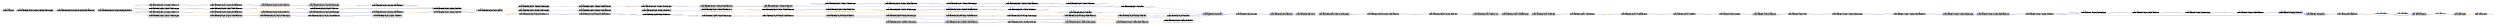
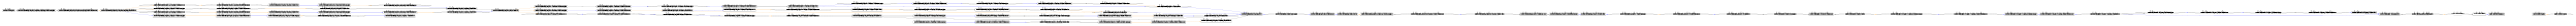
  digraph {
    rankdir=LR
    node [shape=note]
    edge [color=blue]
    "root_a_2/tail_a/input_0"
    "root_a_0/backbone_b_5/body_d_13/body_d_28/body_b_33/block_b/conv3x3_0"
    "root_a_0/backbone_b_5/body_d_13/body_d_28/body_b_33/block_b/batch_norm_0"
    "root_a_0/backbone_b_5/body_d_13/body_d_28/body_b_33/block_b/relu_0"
    "root_a_0/backbone_b_5/body_d_13/body_d_25/block_f/conv1x1_0" [shape=diamond]
    "root_a_0/backbone_b_5/body_d_13/body_d_24/block_b/conv3x3_0" [shape=diamond]
    "root_a_0/backbone_b_5/body_d_13/body_d_26/block_f/conv1x1_0" [shape=diamond]
    "root_a_0/backbone_b_5/body_d_13/body_d_27/block_e/conv3x3_0"
    "root_a_0/backbone_b_5/body_d_13/body_d_25/block_f/batch_norm_0" [shape=diamond]
    "root_a_0/backbone_b_5/body_d_13/body_d_24/block_b/batch_norm_0" [shape=diamond]
    "root_a_0/backbone_b_5/body_d_13/body_d_26/block_f/batch_norm_0"
    "root_a_0/backbone_b_5/body_d_13/body_d_27/block_e/batch_norm_0"
    "root_a_0/backbone_b_5/body_d_13/body_d_25/block_f/relu_0"
    "root_a_0/backbone_b_5/body_d_13/body_d_25/block_f/conv3x3_0"
    "root_a_0/backbone_b_5/body_d_13/body_d_25/block_f/batch_norm_1" [shape=diamond]
    "root_a_0/backbone_b_5/body_d_13/body_d_25/block_f/relu_1"
    "root_a_0/backbone_b_5/body_d_13/body_d/concat4_0"
    "root_a_0/backbone_b_5/body_d_11/block_c_20/block_e/conv3x3_0"
    "root_a_0/backbone_b_5/body_d_10/block_c_18/block_b/conv3x3_0"
    "root_a_0/backbone_b_5/body_d_9/block_c_29/block_f/conv1x1_0" [shape=diamond]
    "root_a_0/backbone_b_5/body_d_13/body_d_24/block_b/relu_0" [shape=diamond]
    "root_a_0/backbone_b_5/body_d_13/body_d_26/block_f/relu_0"
    "root_a_0/backbone_b_5/body_d_13/body_d_26/block_f/conv3x3_0"
    "root_a_0/backbone_b_5/body_d_13/body_d_26/block_f/batch_norm_1"
    "root_a_0/backbone_b_5/body_d_13/body_d_26/block_f/relu_1" [shape=diamond]
    "root_a_0/backbone_b_5/body_d_13/body_d_27/block_e/conv3x3_1"
    "root_a_0/backbone_b_5/body_d_13/body_d_27/block_e/batch_norm_1" [shape=diamond]
    "root_a_0/backbone_b_5/body_d_13/body_d_27/block_e/relu_0"
    "root_a_0/backbone_b_5/body_d_11/block_c_20/block_e/batch_norm_0"
    "root_a_0/backbone_b_5/body_d_10/block_c_18/block_b/batch_norm_0"
    "root_a_0/backbone_b_5/body_d_12/block_a_22/block_b/conv3x3_0"
    "root_a_0/backbone_b_5/body_d_12/block_a_22/block_b/batch_norm_0"
    "root_a_0/backbone_b_5/body_d_9/block_c_29/block_f/batch_norm_0" [shape=diamond]
    "root_a_0/backbone_b_5/body_d_11/block_c_20/block_e/conv3x3_1" [shape=diamond]
    "root_a_0/backbone_b_5/body_d_11/block_c_20/block_e/batch_norm_1"
    "root_a_0/backbone_b_5/body_d_11/block_c_20/block_e/relu_0"
    "root_a_0/backbone_b_5/body_d_11/block_c_21/block_e/conv3x3_0" [shape=diamond]
    "root_a_0/backbone_b_5/body_d_11/block_c/add_0" [shape=diamond]
    "root_a_0/backbone_b_5/body_d_11/block_c_21/block_e/batch_norm_0"
    "root_a_0/backbone_b_5/body_d/concat4_0"
    "root_a_0/backbone_b_5/body_d_11/block_c_21/block_e/conv3x3_1" [shape=diamond]
    "root_a_0/backbone_b_5/body_d_11/block_c_21/block_e/batch_norm_1"
    "root_a_0/backbone_b_5/body_d_11/block_c_21/block_e/relu_0" [shape=diamond]
    "root_a_0/backbone_b_3/blocksr_b/conv3x3s_0" [shape=diamond]
    "root_a_0/backbone_b_5/body_d_10/block_c_18/block_b/relu_0"
    "root_a_0/backbone_b_5/body_d_10/block_c_19/block_f/conv1x1_0"
    "root_a_0/backbone_b_5/body_d_10/block_c/add_0" [shape=diamond]
    "root_a_0/backbone_b_5/body_d_10/block_c_19/block_f/batch_norm_0" [shape=diamond]
    "root_a_0/backbone_b_5/body_d_10/block_c_19/block_f/relu_0"
    "root_a_0/backbone_b_5/body_d_10/block_c_19/block_f/conv3x3_0" [shape=diamond]
    "root_a_0/backbone_b_5/body_d_10/block_c_19/block_f/batch_norm_1"
    "root_a_0/backbone_b_5/body_d_10/block_c_19/block_f/relu_1" [shape=diamond]
    "root_a_0/backbone_b_5/body_d_12/block_a_22/block_b/relu_0" [shape=diamond]
    "root_a_0/backbone_b_5/body_d_12/block_a_23/block_b/conv3x3_0"
    "root_a_0/backbone_b_5/body_d_12/block_a_23/block_b/batch_norm_0"
    "root_a_0/backbone_b_5/body_d_12/block_a_23/block_b/relu_0"
    "root_a_0/backbone_b_5/body_d_9/block_c_29/block_f/relu_0" [shape=diamond]
    "root_a_0/backbone_b_5/body_d_9/block_c_29/block_f/conv3x3_0" [shape=diamond]
    "root_a_0/backbone_b_5/body_d_9/block_c_29/block_f/batch_norm_1" [shape=diamond]
    "root_a_0/backbone_b_5/body_d_9/block_c_29/block_f/relu_1"
    "root_a_0/backbone_b_5/body_d_9/block_c_30/block_e/conv3x3_0"
    "root_a_0/backbone_b_5/body_d_9/block_c/add_0" [shape=diamond]
    "root_a_0/backbone_b_5/body_d_9/block_c_30/block_e/batch_norm_0"
    "root_a_0/backbone_b_5/body_d_9/block_c_30/block_e/conv3x3_1" [shape=diamond]
    "root_a_0/backbone_b_5/body_d_9/block_c_30/block_e/batch_norm_1"
    "root_a_0/backbone_b_5/body_d_9/block_c_30/block_e/relu_0"
    "root_a_0/backbone_b_3/blocksr_b/batch_norm_0"
    "root_a_0/backbone_b_3/blocksr_b/relu_0"
    "root_a_0/backbone_b_6/body_a_15/body_b_31/block_b/conv3x3_0"
    "root_a_0/backbone_b_6/body_a_15/body_b_31/block_b/batch_norm_0" [shape=diamond]
    "root_a_0/backbone_b_6/body_a_15/body_b_31/block_b/relu_0" [shape=diamond]
    "root_a_0/backbone_b_6/body_a_14/block_f/conv1x1_0"
    "root_a_0/backbone_b_6/body_a_14/block_f/batch_norm_0"
    "root_a_0/backbone_b_6/body_a_14/block_f/relu_0"
    "root_a_0/backbone_b_6/body_a_14/block_f/conv3x3_0" [shape=diamond]
    "root_a_0/backbone_b_6/body_a_14/block_f/batch_norm_1" [shape=diamond]
    "root_a_0/backbone_b_6/body_a_14/block_f/relu_1" [shape=diamond]
    "root_a_0/backbone_b_4/blocksr_b/conv3x3s_0" [shape=diamond]
    "root_a_0/backbone_b_4/blocksr_b/batch_norm_0"
    "root_a_0/backbone_b_4/blocksr_b/relu_0" [shape=diamond]
    "root_a_0/backbone_b_7/body_e_17/body_b_32/block_e/conv3x3_0" [shape=diamond]
    "root_a_0/backbone_b_7/body_e_17/body_b_32/block_e/batch_norm_0" [shape=diamond]
    "root_a_0/backbone_b_7/body_e_17/body_b_32/block_e/conv3x3_1"
    "root_a_0/backbone_b_7/body_e_17/body_b_32/block_e/batch_norm_1"
    "root_a_0/backbone_b_7/body_e_17/body_b_32/block_e/relu_0" [shape=diamond]
    "root_a_0/backbone_b_7/body_e_16/block_e/conv3x3_0" [shape=diamond]
    "root_a_0/backbone_b_7/body_e/concat_0"
    "root_a_0/backbone_b_7/body_e_16/block_e/batch_norm_0" [shape=diamond]
    "root_a_1/head_b_8/pool_a/globalmaxpool_0" [shape=diamond]
    "root_a_0/backbone_b_7/body_e_16/block_e/conv3x3_1" [shape=diamond]
    "root_a_0/backbone_b_7/body_e_16/block_e/batch_norm_1" [shape=diamond]
    "root_a_0/backbone_b_7/body_e_16/block_e/relu_0"
    "root_a_1/head_b/flatten_0" [shape=diamond]
    "root_a_1/head_b/affine_0"
    "root_a_1/head_b/batch_norm_0"
-   "root_a_1/head_b/relu_0" [shape=diamond]
    "root_a_1/head_b/logits_0"
    "root_a_1/head_b/output_0" [shape=diamond]
    "root_a_2/tail_a/input_0" -> "root_a_0/backbone_b_5/body_d_13/body_d_28/body_b_33/block_b/conv3x3_0" [color=black]
    "root_a_0/backbone_b_5/body_d_13/body_d_28/body_b_33/block_b/conv3x3_0" -> "root_a_0/backbone_b_5/body_d_13/body_d_28/body_b_33/block_b/batch_norm_0" [color=black]
    "root_a_0/backbone_b_5/body_d_13/body_d_28/body_b_33/block_b/batch_norm_0" -> "root_a_0/backbone_b_5/body_d_13/body_d_28/body_b_33/block_b/relu_0" [color=darkorange]
    "root_a_0/backbone_b_5/body_d_13/body_d_28/body_b_33/block_b/relu_0" -> "root_a_0/backbone_b_5/body_d_13/body_d_25/block_f/conv1x1_0" [color=darkorange]
    "root_a_0/backbone_b_5/body_d_13/body_d_28/body_b_33/block_b/relu_0" -> "root_a_0/backbone_b_5/body_d_13/body_d_24/block_b/conv3x3_0" [color=darkorange]
    "root_a_0/backbone_b_5/body_d_13/body_d_28/body_b_33/block_b/relu_0" -> "root_a_0/backbone_b_5/body_d_13/body_d_26/block_f/conv1x1_0" [color=black]
    "root_a_0/backbone_b_5/body_d_13/body_d_28/body_b_33/block_b/relu_0" -> "root_a_0/backbone_b_5/body_d_13/body_d_27/block_e/conv3x3_0"
    "root_a_0/backbone_b_5/body_d_13/body_d_25/block_f/conv1x1_0" -> "root_a_0/backbone_b_5/body_d_13/body_d_25/block_f/batch_norm_0" [color=darkorange]
    "root_a_0/backbone_b_5/body_d_13/body_d_24/block_b/conv3x3_0" -> "root_a_0/backbone_b_5/body_d_13/body_d_24/block_b/batch_norm_0" [color=black]
    "root_a_0/backbone_b_5/body_d_13/body_d_26/block_f/conv1x1_0" -> "root_a_0/backbone_b_5/body_d_13/body_d_26/block_f/batch_norm_0" [color=darkorange]
    "root_a_0/backbone_b_5/body_d_13/body_d_27/block_e/conv3x3_0" -> "root_a_0/backbone_b_5/body_d_13/body_d_27/block_e/batch_norm_0" [color=darkorange]
    "root_a_0/backbone_b_5/body_d_13/body_d_25/block_f/batch_norm_0" -> "root_a_0/backbone_b_5/body_d_13/body_d_25/block_f/relu_0" [color=black]
    "root_a_0/backbone_b_5/body_d_13/body_d_24/block_b/batch_norm_0" -> "root_a_0/backbone_b_5/body_d_13/body_d_24/block_b/relu_0" [color=darkorange]
    "root_a_0/backbone_b_5/body_d_13/body_d_26/block_f/batch_norm_0" -> "root_a_0/backbone_b_5/body_d_13/body_d_26/block_f/relu_0" [color=darkorange]
    "root_a_0/backbone_b_5/body_d_13/body_d_27/block_e/batch_norm_0" -> "root_a_0/backbone_b_5/body_d_13/body_d_27/block_e/conv3x3_1"
    "root_a_0/backbone_b_5/body_d_13/body_d_25/block_f/relu_0" -> "root_a_0/backbone_b_5/body_d_13/body_d_25/block_f/conv3x3_0"
    "root_a_0/backbone_b_5/body_d_13/body_d_25/block_f/conv3x3_0" -> "root_a_0/backbone_b_5/body_d_13/body_d_25/block_f/batch_norm_1" [color=darkorange]
    "root_a_0/backbone_b_5/body_d_13/body_d_25/block_f/batch_norm_1" -> "root_a_0/backbone_b_5/body_d_13/body_d_25/block_f/relu_1"
    "root_a_0/backbone_b_5/body_d_13/body_d_25/block_f/relu_1" -> "root_a_0/backbone_b_5/body_d_13/body_d/concat4_0" [color=black]
    "root_a_0/backbone_b_5/body_d_13/body_d/concat4_0" -> "root_a_0/backbone_b_5/body_d_11/block_c_20/block_e/conv3x3_0" [color=darkorange]
    "root_a_0/backbone_b_5/body_d_13/body_d/concat4_0" -> "root_a_0/backbone_b_5/body_d_10/block_c_18/block_b/conv3x3_0" [color=darkorange]
    "root_a_0/backbone_b_5/body_d_13/body_d/concat4_0" -> "root_a_0/backbone_b_5/body_d_9/block_c_29/block_f/conv1x1_0" [color=darkorange]
    "root_a_0/backbone_b_5/body_d_11/block_c_20/block_e/conv3x3_0" -> "root_a_0/backbone_b_5/body_d_11/block_c_20/block_e/batch_norm_0" [color=black]
    "root_a_0/backbone_b_5/body_d_10/block_c_18/block_b/conv3x3_0" -> "root_a_0/backbone_b_5/body_d_10/block_c_18/block_b/batch_norm_0"
    "root_a_0/backbone_b_5/body_d_9/block_c_29/block_f/conv1x1_0" -> "root_a_0/backbone_b_5/body_d_9/block_c_29/block_f/batch_norm_0"
    "root_a_0/backbone_b_5/body_d_13/body_d_24/block_b/relu_0" -> "root_a_0/backbone_b_5/body_d_13/body_d_25/block_f/relu_1" [color=black]
    "root_a_0/backbone_b_5/body_d_13/body_d_26/block_f/relu_0" -> "root_a_0/backbone_b_5/body_d_13/body_d_26/block_f/conv3x3_0"
    "root_a_0/backbone_b_5/body_d_13/body_d_26/block_f/conv3x3_0" -> "root_a_0/backbone_b_5/body_d_13/body_d_26/block_f/batch_norm_1"
    "root_a_0/backbone_b_5/body_d_13/body_d_26/block_f/batch_norm_1" -> "root_a_0/backbone_b_5/body_d_13/body_d_26/block_f/relu_1" [color=darkorange]
    "root_a_0/backbone_b_5/body_d_13/body_d_26/block_f/relu_1" -> "root_a_0/backbone_b_5/body_d_13/body_d/concat4_0"
    "root_a_0/backbone_b_5/body_d_13/body_d_27/block_e/conv3x3_1" -> "root_a_0/backbone_b_5/body_d_13/body_d_27/block_e/batch_norm_1" [color=darkorange]
    "root_a_0/backbone_b_5/body_d_13/body_d_27/block_e/batch_norm_1" -> "root_a_0/backbone_b_5/body_d_13/body_d_27/block_e/relu_0"
    "root_a_0/backbone_b_5/body_d_11/block_c_20/block_e/batch_norm_0" -> "root_a_0/backbone_b_5/body_d_11/block_c_20/block_e/conv3x3_1"
    "root_a_0/backbone_b_5/body_d_10/block_c_18/block_b/batch_norm_0" -> "root_a_0/backbone_b_5/body_d_10/block_c_18/block_b/relu_0" [color=darkorange]
    "root_a_0/backbone_b_5/body_d_12/block_a_22/block_b/conv3x3_0" -> "root_a_0/backbone_b_5/body_d_12/block_a_22/block_b/batch_norm_0"
    "root_a_0/backbone_b_5/body_d_12/block_a_22/block_b/batch_norm_0" -> "root_a_0/backbone_b_5/body_d_12/block_a_22/block_b/relu_0"
    "root_a_0/backbone_b_5/body_d_9/block_c_29/block_f/batch_norm_0" -> "root_a_0/backbone_b_5/body_d_9/block_c_29/block_f/relu_0"
    "root_a_0/backbone_b_5/body_d_11/block_c_20/block_e/conv3x3_1" -> "root_a_0/backbone_b_5/body_d_11/block_c_20/block_e/batch_norm_1"
    "root_a_0/backbone_b_5/body_d_11/block_c_20/block_e/batch_norm_1" -> "root_a_0/backbone_b_5/body_d_11/block_c_20/block_e/relu_0" [color=black]
    "root_a_0/backbone_b_5/body_d_11/block_c_20/block_e/relu_0" -> "root_a_0/backbone_b_5/body_d_11/block_c_21/block_e/conv3x3_0"
    "root_a_0/backbone_b_5/body_d_11/block_c_20/block_e/relu_0" -> "root_a_0/backbone_b_5/body_d_11/block_c/add_0"
    "root_a_0/backbone_b_5/body_d_11/block_c_21/block_e/conv3x3_0" -> "root_a_0/backbone_b_5/body_d_11/block_c_21/block_e/batch_norm_0"
    "root_a_0/backbone_b_5/body_d_11/block_c/add_0" -> "root_a_0/backbone_b_5/body_d/concat4_0"
    "root_a_0/backbone_b_5/body_d_11/block_c_21/block_e/batch_norm_0" -> "root_a_0/backbone_b_5/body_d_11/block_c_21/block_e/conv3x3_1"
    "root_a_0/backbone_b_5/body_d/concat4_0" -> "root_a_0/backbone_b_3/blocksr_b/conv3x3s_0"
    "root_a_0/backbone_b_5/body_d_11/block_c_21/block_e/conv3x3_1" -> "root_a_0/backbone_b_5/body_d_11/block_c_21/block_e/batch_norm_1"
    "root_a_0/backbone_b_5/body_d_11/block_c_21/block_e/batch_norm_1" -> "root_a_0/backbone_b_5/body_d_11/block_c_21/block_e/relu_0" [color=black]
    "root_a_0/backbone_b_5/body_d_11/block_c_21/block_e/relu_0" -> "root_a_0/backbone_b_5/body_d_11/block_c/add_0" [color=darkorange]
    "root_a_0/backbone_b_3/blocksr_b/conv3x3s_0" -> "root_a_0/backbone_b_3/blocksr_b/batch_norm_0"
    "root_a_0/backbone_b_5/body_d_10/block_c_18/block_b/relu_0" -> "root_a_0/backbone_b_5/body_d_10/block_c_19/block_f/conv1x1_0"
    "root_a_0/backbone_b_5/body_d_10/block_c_18/block_b/relu_0" -> "root_a_0/backbone_b_5/body_d_10/block_c/add_0" [color=darkorange]
    "root_a_0/backbone_b_5/body_d_10/block_c_19/block_f/conv1x1_0" -> "root_a_0/backbone_b_5/body_d_10/block_c_19/block_f/batch_norm_0" [color=darkorange]
    "root_a_0/backbone_b_5/body_d_10/block_c/add_0" -> "root_a_0/backbone_b_5/body_d/concat4_0"
    "root_a_0/backbone_b_5/body_d_10/block_c_19/block_f/batch_norm_0" -> "root_a_0/backbone_b_5/body_d_10/block_c_19/block_f/relu_0" [color=black]
    "root_a_0/backbone_b_5/body_d_10/block_c_19/block_f/relu_0" -> "root_a_0/backbone_b_5/body_d_10/block_c_19/block_f/conv3x3_0" [color=darkorange]
    "root_a_0/backbone_b_5/body_d_10/block_c_19/block_f/conv3x3_0" -> "root_a_0/backbone_b_5/body_d_10/block_c_19/block_f/batch_norm_1" [color=black]
    "root_a_0/backbone_b_5/body_d_10/block_c_19/block_f/batch_norm_1" -> "root_a_0/backbone_b_5/body_d_10/block_c_19/block_f/relu_1" [color=black]
    "root_a_0/backbone_b_5/body_d_10/block_c_19/block_f/relu_1" -> "root_a_0/backbone_b_5/body_d_10/block_c/add_0" [color=darkorange]
    "root_a_0/backbone_b_5/body_d_12/block_a_22/block_b/relu_0" -> "root_a_0/backbone_b_5/body_d_12/block_a_23/block_b/conv3x3_0" [color=black]
    "root_a_0/backbone_b_5/body_d_12/block_a_23/block_b/conv3x3_0" -> "root_a_0/backbone_b_5/body_d_12/block_a_23/block_b/batch_norm_0" [color=darkorange]
    "root_a_0/backbone_b_5/body_d_12/block_a_23/block_b/batch_norm_0" -> "root_a_0/backbone_b_5/body_d_12/block_a_23/block_b/relu_0" [color=darkorange]
    "root_a_0/backbone_b_5/body_d_12/block_a_23/block_b/relu_0" -> "root_a_0/backbone_b_5/body_d/concat4_0" [color=black]
    "root_a_0/backbone_b_5/body_d_9/block_c_29/block_f/relu_0" -> "root_a_0/backbone_b_5/body_d_9/block_c_29/block_f/conv3x3_0"
    "root_a_0/backbone_b_5/body_d_9/block_c_29/block_f/conv3x3_0" -> "root_a_0/backbone_b_5/body_d_9/block_c_29/block_f/batch_norm_1" [color=darkorange]
    "root_a_0/backbone_b_5/body_d_9/block_c_29/block_f/batch_norm_1" -> "root_a_0/backbone_b_5/body_d_9/block_c_29/block_f/relu_1" [color=black]
    "root_a_0/backbone_b_5/body_d_9/block_c_29/block_f/relu_1" -> "root_a_0/backbone_b_5/body_d_9/block_c_30/block_e/conv3x3_0" [color=black]
    "root_a_0/backbone_b_5/body_d_9/block_c_29/block_f/relu_1" -> "root_a_0/backbone_b_5/body_d_9/block_c/add_0" [color=black]
    "root_a_0/backbone_b_5/body_d_9/block_c_30/block_e/conv3x3_0" -> "root_a_0/backbone_b_5/body_d_9/block_c_30/block_e/batch_norm_0"
    "root_a_0/backbone_b_5/body_d_9/block_c/add_0" -> "root_a_0/backbone_b_5/body_d/concat4_0"
    "root_a_0/backbone_b_5/body_d_9/block_c_30/block_e/batch_norm_0" -> "root_a_0/backbone_b_5/body_d_9/block_c_30/block_e/conv3x3_1" [color=black]
    "root_a_0/backbone_b_5/body_d_9/block_c_30/block_e/conv3x3_1" -> "root_a_0/backbone_b_5/body_d_9/block_c_30/block_e/batch_norm_1"
    "root_a_0/backbone_b_5/body_d_9/block_c_30/block_e/batch_norm_1" -> "root_a_0/backbone_b_5/body_d_9/block_c_30/block_e/relu_0" [color=darkorange]
    "root_a_0/backbone_b_5/body_d_9/block_c_30/block_e/relu_0" -> "root_a_0/backbone_b_5/body_d_9/block_c/add_0"
    "root_a_0/backbone_b_3/blocksr_b/batch_norm_0" -> "root_a_0/backbone_b_3/blocksr_b/relu_0"
    "root_a_0/backbone_b_3/blocksr_b/relu_0" -> "root_a_0/backbone_b_6/body_a_15/body_b_31/block_b/conv3x3_0" [color=darkorange]
    "root_a_0/backbone_b_6/body_a_15/body_b_31/block_b/conv3x3_0" -> "root_a_0/backbone_b_6/body_a_15/body_b_31/block_b/batch_norm_0" [color=black]
    "root_a_0/backbone_b_6/body_a_15/body_b_31/block_b/batch_norm_0" -> "root_a_0/backbone_b_6/body_a_15/body_b_31/block_b/relu_0"
    "root_a_0/backbone_b_6/body_a_15/body_b_31/block_b/relu_0" -> "root_a_0/backbone_b_6/body_a_14/block_f/conv1x1_0" [color=black]
    "root_a_0/backbone_b_6/body_a_14/block_f/conv1x1_0" -> "root_a_0/backbone_b_6/body_a_14/block_f/batch_norm_0" [color=black]
    "root_a_0/backbone_b_6/body_a_14/block_f/batch_norm_0" -> "root_a_0/backbone_b_6/body_a_14/block_f/relu_0"
    "root_a_0/backbone_b_6/body_a_14/block_f/relu_0" -> "root_a_0/backbone_b_6/body_a_14/block_f/conv3x3_0"
    "root_a_0/backbone_b_6/body_a_14/block_f/conv3x3_0" -> "root_a_0/backbone_b_6/body_a_14/block_f/batch_norm_1" [color=darkorange]
    "root_a_0/backbone_b_6/body_a_14/block_f/batch_norm_1" -> "root_a_0/backbone_b_6/body_a_14/block_f/relu_1"
    "root_a_0/backbone_b_6/body_a_14/block_f/relu_1" -> "root_a_0/backbone_b_4/blocksr_b/conv3x3s_0" [color=black]
    "root_a_0/backbone_b_4/blocksr_b/conv3x3s_0" -> "root_a_0/backbone_b_4/blocksr_b/batch_norm_0" [color=black]
    "root_a_0/backbone_b_4/blocksr_b/batch_norm_0" -> "root_a_0/backbone_b_4/blocksr_b/relu_0" [color=black]
    "root_a_0/backbone_b_4/blocksr_b/relu_0" -> "root_a_0/backbone_b_7/body_e_17/body_b_32/block_e/conv3x3_0" [color=darkorange]
    "root_a_0/backbone_b_7/body_e_17/body_b_32/block_e/conv3x3_0" -> "root_a_0/backbone_b_7/body_e_17/body_b_32/block_e/batch_norm_0"
    "root_a_0/backbone_b_7/body_e_17/body_b_32/block_e/batch_norm_0" -> "root_a_0/backbone_b_7/body_e_17/body_b_32/block_e/conv3x3_1"
    "root_a_0/backbone_b_7/body_e_17/body_b_32/block_e/conv3x3_1" -> "root_a_0/backbone_b_7/body_e_17/body_b_32/block_e/batch_norm_1"
    "root_a_0/backbone_b_7/body_e_17/body_b_32/block_e/batch_norm_1" -> "root_a_0/backbone_b_7/body_e_17/body_b_32/block_e/relu_0"
    "root_a_0/backbone_b_7/body_e_17/body_b_32/block_e/relu_0" -> "root_a_0/backbone_b_7/body_e_16/block_e/conv3x3_0" [color=black]
    "root_a_0/backbone_b_7/body_e_17/body_b_32/block_e/relu_0" -> "root_a_0/backbone_b_7/body_e/concat_0"
    "root_a_0/backbone_b_7/body_e_16/block_e/conv3x3_0" -> "root_a_0/backbone_b_7/body_e_16/block_e/batch_norm_0"
    "root_a_0/backbone_b_7/body_e/concat_0" -> "root_a_1/head_b_8/pool_a/globalmaxpool_0" [color=black]
    "root_a_0/backbone_b_7/body_e_16/block_e/batch_norm_0" -> "root_a_0/backbone_b_7/body_e_16/block_e/conv3x3_1"
    "root_a_1/head_b_8/pool_a/globalmaxpool_0" -> "root_a_1/head_b/flatten_0" [color=darkorange]
    "root_a_0/backbone_b_7/body_e_16/block_e/conv3x3_1" -> "root_a_0/backbone_b_7/body_e_16/block_e/batch_norm_1" [color=black]
    "root_a_0/backbone_b_7/body_e_16/block_e/batch_norm_1" -> "root_a_0/backbone_b_7/body_e_16/block_e/relu_0"
    "root_a_0/backbone_b_7/body_e_16/block_e/relu_0" -> "root_a_0/backbone_b_7/body_e/concat_0"
    "root_a_1/head_b/flatten_0" -> "root_a_1/head_b/affine_0" [color=black]
    "root_a_1/head_b/affine_0" -> "root_a_1/head_b/batch_norm_0"
-   "root_a_1/head_b/batch_norm_0" -> "root_a_1/head_b/relu_0" [color=black]
-   "root_a_1/head_b/relu_0" -> "root_a_1/head_b/logits_0"
    "root_a_1/head_b/logits_0" -> "root_a_1/head_b/output_0" [color=darkorange]
  }
